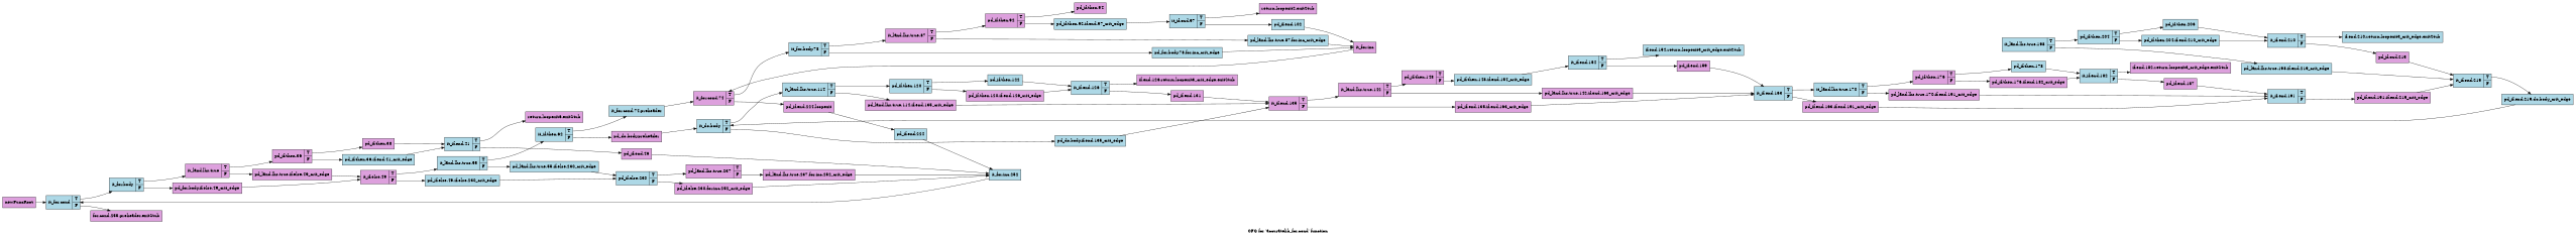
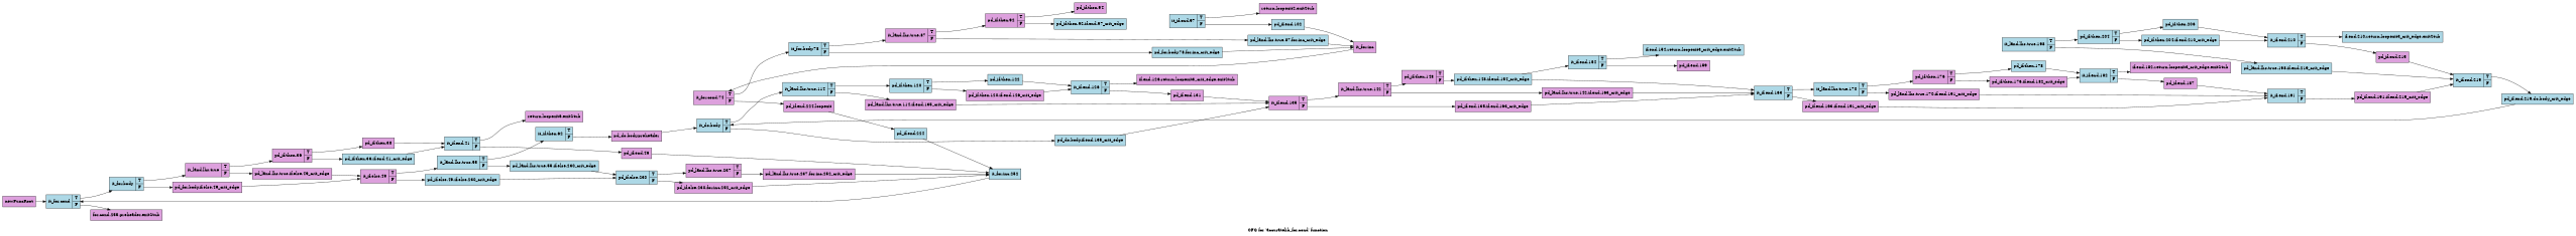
  digraph {
    label="CFG for 'accuratelib_for.cond' function"
    rankdir=LR
    node [fillcolor=lightblue shape=record style=filled]
    n1 [fillcolor=plum label="{newFuncRoot}"]
    n2 [label="{it_for.cond|{<s0>T|<s1>F}}"]
    n3 [fillcolor=plum label="{for.cond.255.preheader.exitStub}"]
    n4 [label="{it_for.body|{<s0>T|<s1>F}}"]
    n5 [fillcolor=plum label="{it_land.lhs.true|{<s0>T|<s1>F}}"]
    n6 [fillcolor=plum label="{pd_for.body.if.else.49_crit_edge}"]
    n7 [fillcolor=plum label="{if.end.126.return.loopexit3_crit_edge.exitStub}"]
    n8 [label="{if.end.154.return.loopexit3_crit_edge.exitStub}"]
    n9 [fillcolor=plum label="{if.end.182.return.loopexit3_crit_edge.exitStub}"]
    n10 [label="{if.end.210.return.loopexit3_crit_edge.exitStub}"]
    n11 [fillcolor=plum label="{return.loopexit2.exitStub}"]
    n12 [fillcolor=plum label="{return.loopexit6.exitStub}"]
    n13 [fillcolor=plum label="{pd_if.then.36|{<s0>T|<s1>F}}"]
    n14 [fillcolor=plum label="{pd_land.lhs.true.if.else.49_crit_edge}"]
    n15 [fillcolor=plum label="{it_if.else.49|{<s0>T|<s1>F}}"]
    n16 [fillcolor=plum label="{pd_if.then.38}"]
    n17 [label="{pd_if.then.36.if.end.41_crit_edge}"]
    n18 [label="{it_land.lhs.true.55|{<s0>T|<s1>F}}"]
    n19 [label="{pd_if.else.49.if.else.230_crit_edge}"]
    n20 [label="{it_if.then.62|{<s0>T|<s1>F}}"]
    n21 [label="{pd_land.lhs.true.55.if.else.230_crit_edge}"]
    n22 [label="{pd_if.else.230|{<s0>T|<s1>F}}"]
    n23 [label="{it_if.end.41|{<s0>T|<s1>F}}"]
-   n24 [label="{it_for.cond.74.preheader}"]
    n25 [fillcolor=plum label="{pd_do.body.preheader}"]
    n26 [fillcolor=plum label="{pd_land.lhs.true.237|{<s0>T|<s1>F}}"]
    n27 [fillcolor=plum label="{pd_if.else.230.for.inc.252_crit_edge}"]
    n28 [fillcolor=plum label="{pd_land.lhs.true.237.for.inc.252_crit_edge}"]
    n29 [label="{it_for.inc.252}"]
    n30 [fillcolor=plum label="{it_for.cond.74|{<s0>T|<s1>F}}"]
    n31 [label="{it_do.body|{<s0>T|<s1>F}}"]
    n32 [label="{it_for.body.78|{<s0>T|<s1>F}}"]
    n33 [fillcolor=plum label="{pd_if.end.224.loopexit}"]
    n34 [label="{it_land.lhs.true.114|{<s0>T|<s1>F}}"]
    n35 [label="{pd_do.body.if.end.135_crit_edge}"]
    n36 [label="{pd_if.then.120|{<s0>T|<s1>F}}"]
    n37 [fillcolor=plum label="{pd_land.lhs.true.114.if.end.135_crit_edge}"]
    n38 [fillcolor=plum label="{it_if.end.135|{<s0>T|<s1>F}}"]
    n39 [label="{pd_if.then.122}"]
    n40 [fillcolor=plum label="{pd_if.then.120.if.end.126_crit_edge}"]
    n41 [fillcolor=plum label="{it_land.lhs.true.142|{<s0>T|<s1>F}}"]
    n42 [fillcolor=plum label="{pd_if.end.135.if.end.163_crit_edge}"]
    n43 [fillcolor=plum label="{pd_if.then.148|{<s0>T|<s1>F}}"]
    n44 [fillcolor=plum label="{pd_land.lhs.true.142.if.end.163_crit_edge}"]
    n45 [label="{it_if.end.163|{<s0>T|<s1>F}}"]
    n46 [label="{it_if.end.126|{<s0>T|<s1>F}}"]
    n47 [fillcolor=plum label="{pd_if.end.131}"]
    n48 [label="{pd_if.then.148.if.end.154_crit_edge}"]
    n49 [label="{it_land.lhs.true.170|{<s0>T|<s1>F}}"]
    n50 [fillcolor=plum label="{pd_if.end.163.if.end.191_crit_edge}"]
    n51 [fillcolor=plum label="{pd_if.then.176|{<s0>T|<s1>F}}"]
    n52 [fillcolor=plum label="{pd_land.lhs.true.170.if.end.191_crit_edge}"]
    n53 [label="{it_if.end.191|{<s0>T|<s1>F}}"]
    n54 [label="{it_if.end.154|{<s0>T|<s1>F}}"]
    n55 [fillcolor=plum label="{pd_if.end.159}"]
    n56 [label="{pd_if.then.178}"]
    n57 [fillcolor=plum label="{pd_if.then.176.if.end.182_crit_edge}"]
    n58 [fillcolor=plum label="{pd_if.end.191.if.end.219_crit_edge}"]
    n59 [label="{it_land.lhs.true.198|{<s0>T|<s1>F}}"]
    n60 [label="{pd_if.then.204|{<s0>T|<s1>F}}"]
    n61 [label="{pd_land.lhs.true.198.if.end.219_crit_edge}"]
    n62 [label="{it_if.end.219|{<s0>T|<s1>F}}"]
    n63 [label="{it_if.end.182|{<s0>T|<s1>F}}"]
    n64 [fillcolor=plum label="{pd_if.end.187}"]
    n65 [label="{pd_if.then.206}"]
    n66 [label="{pd_if.then.204.if.end.210_crit_edge}"]
    n67 [label="{pd_if.end.219.do.body_crit_edge}"]
    n68 [label="{it_if.end.210|{<s0>T|<s1>F}}"]
    n69 [fillcolor=plum label="{pd_if.end.215}"]
    n70 [label="{pd_if.end.224}"]
    n71 [fillcolor=plum label="{it_land.lhs.true.87|{<s0>T|<s1>F}}"]
    n72 [label="{pd_for.body.78.for.inc_crit_edge}"]
    n73 [fillcolor=plum label="{pd_if.then.92|{<s0>T|<s1>F}}"]
    n74 [label="{pd_land.lhs.true.87.for.inc_crit_edge}"]
    n75 [fillcolor=plum label="{it_for.inc}"]
    n76 [fillcolor=plum label="{pd_if.then.94}"]
    n77 [label="{pd_if.then.92.if.end.97_crit_edge}"]
    n78 [label="{it_if.end.97|{<s0>T|<s1>F}}"]
    n79 [label="{pd_if.end.102}"]
    n80 [fillcolor=plum label="{pd_if.end.46}"]
    n1 -> n2
    n2 -> n3 [tailport=s1]
    n2 -> n4 [tailport=s0]
    n4 -> n5 [tailport=s0]
    n4 -> n6 [tailport=s1]
    n5 -> n13 [tailport=s0]
    n5 -> n14 [tailport=s1]
    n6 -> n15
    n13 -> n16 [tailport=s0]
    n13 -> n17 [tailport=s1]
    n14 -> n15
    n15 -> n18 [tailport=s0]
    n15 -> n19 [tailport=s1]
    n16 -> n23
    n17 -> n23
    n18 -> n20 [tailport=s0]
    n18 -> n21 [tailport=s1]
    n19 -> n22
-   n20 -> n24 [tailport=s0]
    n20 -> n25 [tailport=s1]
    n21 -> n22
    n22 -> n26 [tailport=s0]
    n22 -> n27 [tailport=s1]
    n23 -> n12 [tailport=s0]
    n23 -> n80 [tailport=s1]
-   n24 -> n30
    n25 -> n31
    n26 -> n28 [tailport=s1]
    n27 -> n29
    n28 -> n29
    n29 -> n2
    n30 -> n32 [tailport=s0]
    n30 -> n33 [tailport=s1]
    n31 -> n34 [tailport=s0]
    n31 -> n35 [tailport=s1]
    n32 -> n71 [tailport=s0]
    n32 -> n72 [tailport=s1]
    n33 -> n70
    n34 -> n36 [tailport=s0]
    n34 -> n37 [tailport=s1]
    n35 -> n38
    n36 -> n39 [tailport=s0]
    n36 -> n40 [tailport=s1]
    n37 -> n38
    n38 -> n41 [tailport=s0]
    n38 -> n42 [tailport=s1]
    n39 -> n46
    n40 -> n46
    n41 -> n43 [tailport=s0]
    n41 -> n44 [tailport=s1]
    n42 -> n45
    n43 -> n48 [tailport=s1]
    n44 -> n45
    n45 -> n49 [tailport=s0]
    n45 -> n50 [tailport=s1]
    n46 -> n7 [tailport=s0]
    n46 -> n47 [tailport=s1]
    n47 -> n38
    n48 -> n54
    n49 -> n51 [tailport=s0]
    n49 -> n52 [tailport=s1]
    n50 -> n53
    n51 -> n56 [tailport=s0]
    n51 -> n57 [tailport=s1]
    n52 -> n53
    n53 -> n58 [tailport=s1]
    n54 -> n8 [tailport=s0]
    n54 -> n55 [tailport=s1]
-   n55 -> n45
+   n48 -> n45
    n56 -> n63
    n57 -> n63
    n58 -> n62
    n59 -> n60 [tailport=s0]
    n59 -> n61 [tailport=s1]
    n60 -> n65 [tailport=s0]
    n60 -> n66 [tailport=s1]
    n61 -> n62
    n62 -> n67 [tailport=s0]
    n63 -> n9 [tailport=s0]
    n63 -> n64 [tailport=s1]
    n64 -> n53
    n65 -> n68
    n66 -> n68
    n67 -> n31
    n68 -> n10 [tailport=s0]
    n68 -> n69 [tailport=s1]
    n69 -> n62
    n70 -> n29
    n71 -> n73 [tailport=s0]
    n71 -> n74 [tailport=s1]
    n72 -> n75
    n73 -> n76 [tailport=s0]
    n73 -> n77 [tailport=s1]
    n74 -> n75
    n75 -> n30
-   n77 -> n78
    n78 -> n11 [tailport=s0]
    n78 -> n79 [tailport=s1]
    n79 -> n75
    n80 -> n29
  }
